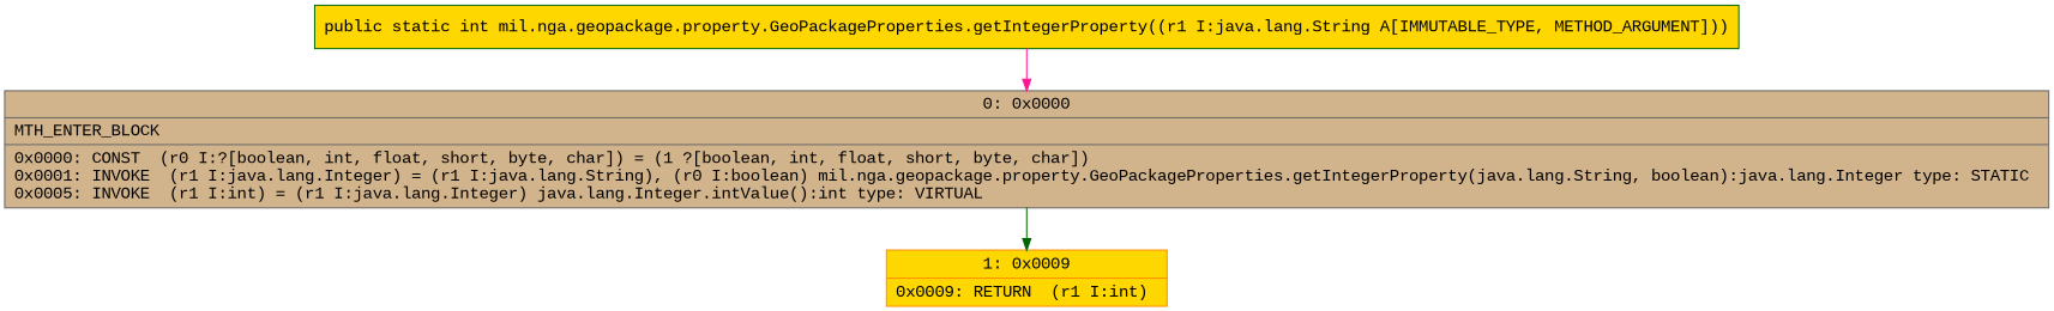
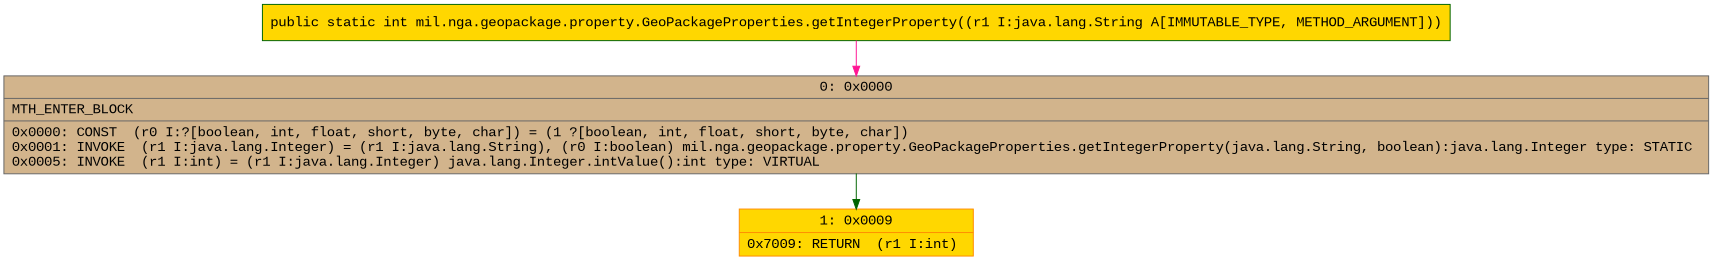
  digraph {
    fontname="Liberation Mono"
    node [shape=record style=filled fillcolor=gold fontname="Liberation Mono"]
    edge [fontname="Liberation Mono"]
    n1 [label="{0\:\ 0x0000|MTH_ENTER_BLOCK\l|0x0000: CONST  (r0 I:?[boolean, int, float, short, byte, char]) = (1 ?[boolean, int, float, short, byte, char]) \l0x0001: INVOKE  (r1 I:java.lang.Integer) = (r1 I:java.lang.String), (r0 I:boolean) mil.nga.geopackage.property.GeoPackageProperties.getIntegerProperty(java.lang.String, boolean):java.lang.Integer type: STATIC \l0x0005: INVOKE  (r1 I:int) = (r1 I:java.lang.Integer) java.lang.Integer.intValue():int type: VIRTUAL \l}" fillcolor=tan color=gray40]
-   n2 [label="{1\:\ 0x0009|0x0009: RETURN  (r1 I:int) \l}" color=darkorange]
+   n2 [label="{1\:\ 0x0009|0x7009: RETURN  (r1 I:int) \l}" color=darkorange]
    n3 [label="{public static int mil.nga.geopackage.property.GeoPackageProperties.getIntegerProperty((r1 I:java.lang.String A[IMMUTABLE_TYPE, METHOD_ARGUMENT])) }" color=darkgreen]
    n1 -> n2 [color=darkgreen]
    n3 -> n1 [color=deeppink]
  }
